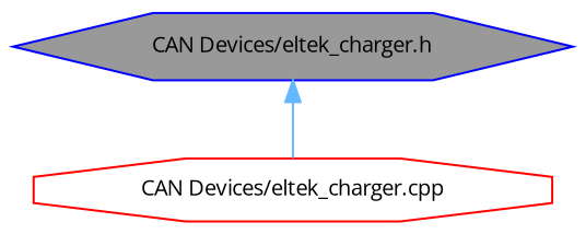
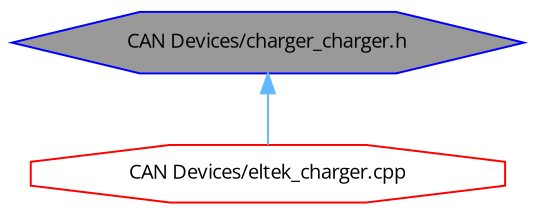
  digraph {
    fontname="Open Sans"
    node [fontname="Open Sans" fontsize=10 style=filled]
-   n1 [color=blue fillcolor=grey60 fontcolor=black height=0.2 label="CAN Devices/eltek_charger.h" shape=hexagon width=0.4]
+   n1 [color=blue fillcolor=grey60 fontcolor=black height=0.2 label="CAN Devices/charger_charger.h" shape=hexagon width=0.4]
    n2 [color=red fillcolor=white height=0.2 label="CAN Devices/eltek_charger.cpp" shape=octagon width=0.4]
    n1 -> n2 [color=steelblue1 dir=back fontname="Open Sans" fontsize=10 labelfontname=Helvetica labelfontsize=10 style=solid]
  }
